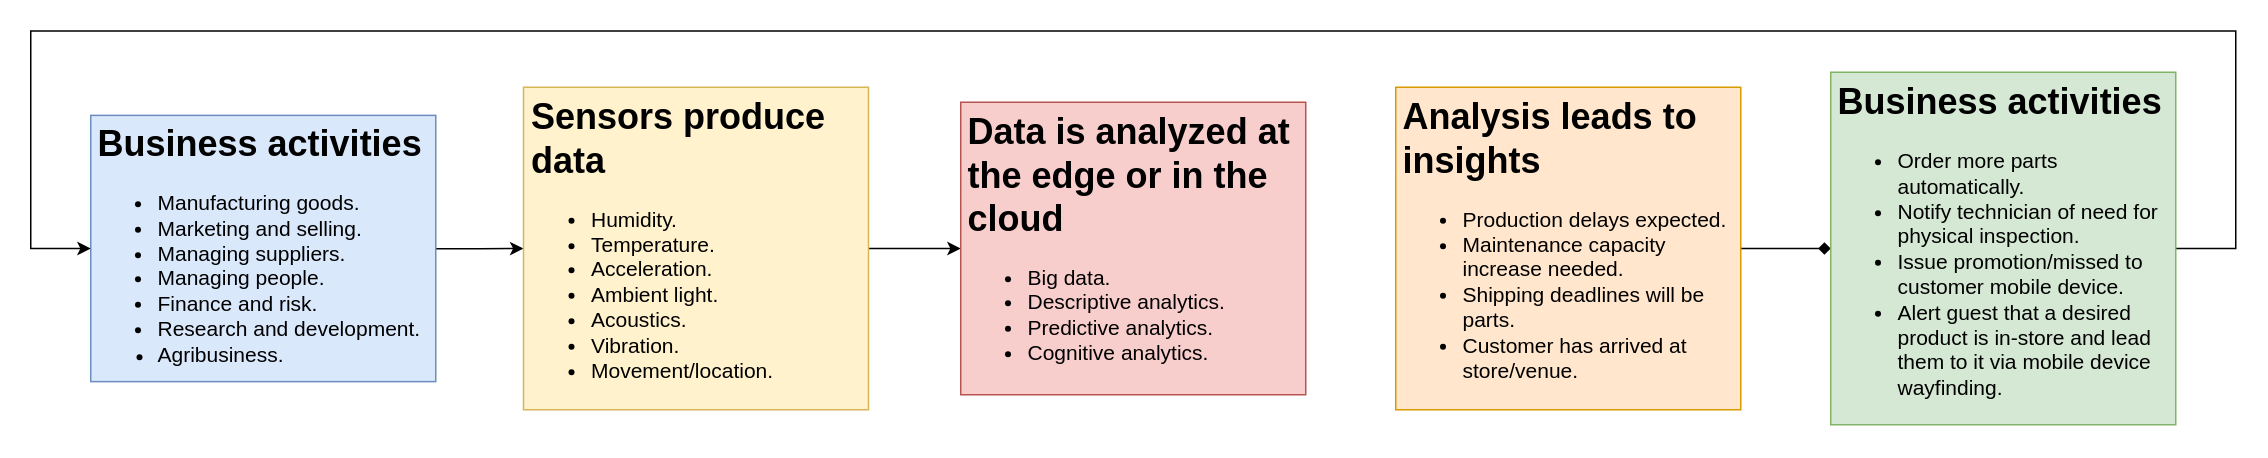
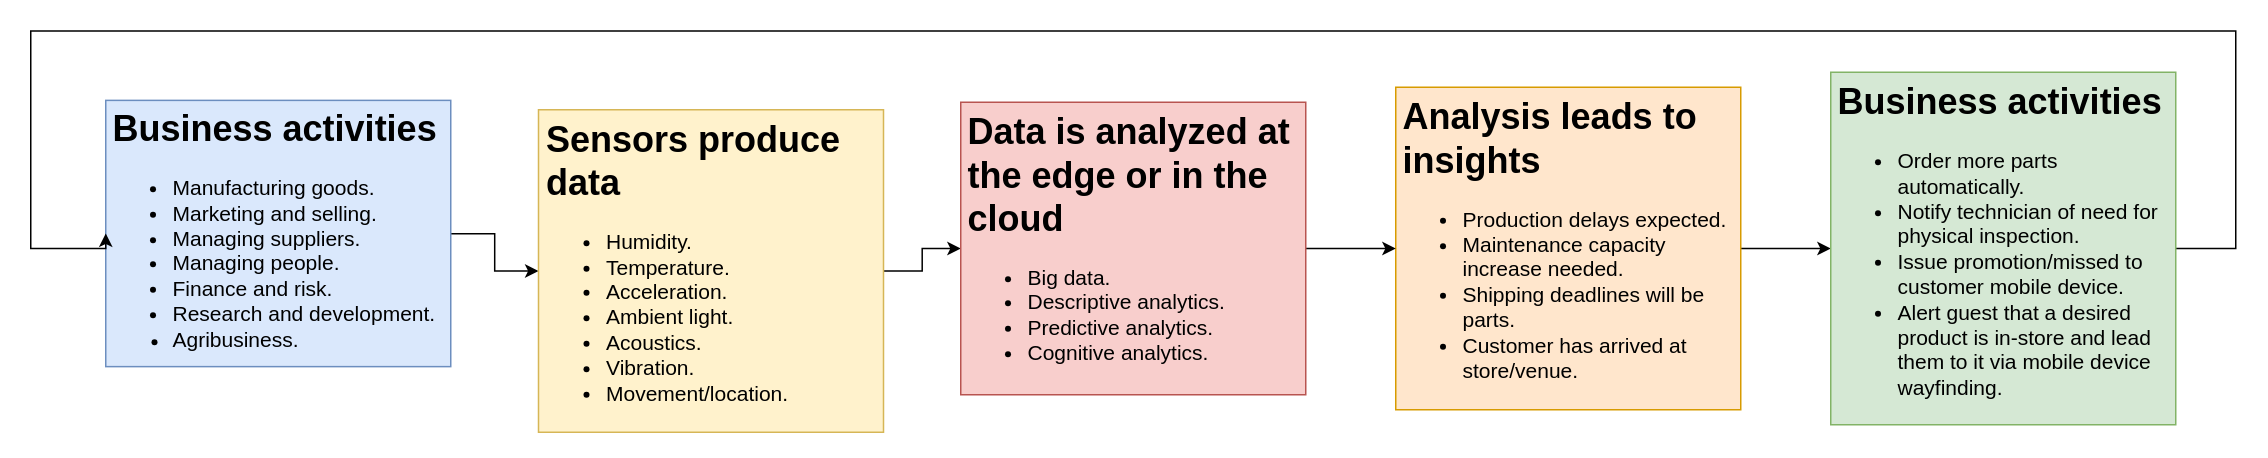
  <mxCell id="0" />
  <mxCell id="1" parent="0" />
  <mxCell id="2" style="edgeStyle=orthogonalEdgeStyle;rounded=0;orthogonalLoop=1;jettySize=auto;html=1;" parent="1" source="3" target="5" edge="1"><mxGeometry relative="1" as="geometry" /></mxCell>
- <mxCell id="3" value="&lt;h1&gt;Business activities&lt;/h1&gt;&lt;p&gt;&lt;/p&gt;&lt;ul style=&quot;&quot;&gt;&lt;li style=&quot;font-size: 14px;&quot;&gt;Manufacturing goods.&lt;/li&gt;&lt;li style=&quot;font-size: 14px;&quot;&gt;Marketing and selling.&lt;/li&gt;&lt;li style=&quot;font-size: 14px;&quot;&gt;Managing suppliers.&lt;/li&gt;&lt;li style=&quot;font-size: 14px;&quot;&gt;Managing people.&lt;/li&gt;&lt;li style=&quot;font-size: 14px;&quot;&gt;Finance and risk.&lt;/li&gt;&lt;li style=&quot;font-size: 14px;&quot;&gt;&lt;span style=&quot;background-color: initial;&quot;&gt;Research and development.&lt;/span&gt;&lt;/li&gt;&lt;li style=&quot;&quot;&gt;&lt;span style=&quot;background-color: initial;&quot;&gt;&lt;font style=&quot;font-size: 14px;&quot;&gt;Agribusiness.&lt;/font&gt;&lt;br&gt;&lt;/span&gt;&lt;/li&gt;&lt;/ul&gt;&lt;p&gt;&lt;/p&gt;" style="text;html=1;strokeColor=#6c8ebf;fillColor=#dae8fc;spacing=5;spacingTop=-20;whiteSpace=wrap;overflow=hidden;rounded=0;" parent="1" vertex="1"><mxGeometry x="60" y="76.25" width="230" height="177.5" as="geometry" /></mxCell>
+ <mxCell id="3" value="&lt;h1&gt;Business activities&lt;/h1&gt;&lt;p&gt;&lt;/p&gt;&lt;ul style=&quot;&quot;&gt;&lt;li style=&quot;font-size: 14px;&quot;&gt;Manufacturing goods.&lt;/li&gt;&lt;li style=&quot;font-size: 14px;&quot;&gt;Marketing and selling.&lt;/li&gt;&lt;li style=&quot;font-size: 14px;&quot;&gt;Managing suppliers.&lt;/li&gt;&lt;li style=&quot;font-size: 14px;&quot;&gt;Managing people.&lt;/li&gt;&lt;li style=&quot;font-size: 14px;&quot;&gt;Finance and risk.&lt;/li&gt;&lt;li style=&quot;font-size: 14px;&quot;&gt;&lt;span style=&quot;background-color: initial;&quot;&gt;Research and development.&lt;/span&gt;&lt;/li&gt;&lt;li style=&quot;&quot;&gt;&lt;span style=&quot;background-color: initial;&quot;&gt;&lt;font style=&quot;font-size: 14px;&quot;&gt;Agribusiness.&lt;/font&gt;&lt;br&gt;&lt;/span&gt;&lt;/li&gt;&lt;/ul&gt;&lt;p&gt;&lt;/p&gt;" style="text;html=1;strokeColor=#6c8ebf;fillColor=#dae8fc;spacing=5;spacingTop=-20;whiteSpace=wrap;overflow=hidden;rounded=0;" parent="1" vertex="1"><mxGeometry x="70" y="66.25" width="230" height="177.5" as="geometry" /></mxCell>
  <mxCell id="4" style="edgeStyle=orthogonalEdgeStyle;rounded=0;orthogonalLoop=1;jettySize=auto;html=1;entryX=0;entryY=0.5;entryDx=0;entryDy=0;" parent="1" source="5" target="9" edge="1"><mxGeometry relative="1" as="geometry" /></mxCell>
- <mxCell id="5" value="&lt;h1&gt;Sensors produce data&lt;/h1&gt;&lt;ul style=&quot;font-size: 14px;&quot;&gt;&lt;li&gt;Humidity.&lt;/li&gt;&lt;li&gt;Temperature.&lt;/li&gt;&lt;li&gt;Acceleration.&lt;/li&gt;&lt;li&gt;Ambient light.&lt;/li&gt;&lt;li&gt;Acoustics.&lt;/li&gt;&lt;li&gt;Vibration.&lt;/li&gt;&lt;li&gt;Movement/location.&lt;/li&gt;&lt;/ul&gt;&lt;p&gt;&lt;/p&gt;" style="text;html=1;strokeColor=#d6b656;fillColor=#fff2cc;spacing=5;spacingTop=-20;whiteSpace=wrap;overflow=hidden;rounded=0;" parent="1" vertex="1"><mxGeometry x="348.5" y="57.5" width="230" height="215" as="geometry" /></mxCell>
- <mxCell id="6" style="edgeStyle=orthogonalEdgeStyle;rounded=0;orthogonalLoop=1;jettySize=auto;html=1;endArrow=diamond;" parent="1" source="7" target="11" edge="1"><mxGeometry relative="1" as="geometry" /></mxCell>
+ <mxCell id="5" value="&lt;h1&gt;Sensors produce data&lt;/h1&gt;&lt;ul style=&quot;font-size: 14px;&quot;&gt;&lt;li&gt;Humidity.&lt;/li&gt;&lt;li&gt;Temperature.&lt;/li&gt;&lt;li&gt;Acceleration.&lt;/li&gt;&lt;li&gt;Ambient light.&lt;/li&gt;&lt;li&gt;Acoustics.&lt;/li&gt;&lt;li&gt;Vibration.&lt;/li&gt;&lt;li&gt;Movement/location.&lt;/li&gt;&lt;/ul&gt;&lt;p&gt;&lt;/p&gt;" style="text;html=1;strokeColor=#d6b656;fillColor=#fff2cc;spacing=5;spacingTop=-20;whiteSpace=wrap;overflow=hidden;rounded=0;" parent="1" vertex="1"><mxGeometry x="358.5" y="72.5" width="230" height="215" as="geometry" /></mxCell>
+ <mxCell id="6" style="edgeStyle=orthogonalEdgeStyle;rounded=0;orthogonalLoop=1;jettySize=auto;html=1;" parent="1" source="7" target="11" edge="1"><mxGeometry relative="1" as="geometry" /></mxCell>
  <mxCell id="7" value="&lt;h1&gt;Analysis leads to insights&lt;/h1&gt;&lt;ul style=&quot;font-size: 14px;&quot;&gt;&lt;li&gt;Production delays expected.&lt;/li&gt;&lt;li&gt;Maintenance capacity increase needed.&lt;/li&gt;&lt;li&gt;Shipping deadlines will be parts.&lt;/li&gt;&lt;li&gt;Customer has arrived at store/venue.&lt;/li&gt;&lt;/ul&gt;&lt;p&gt;&lt;/p&gt;" style="text;html=1;strokeColor=#d79b00;fillColor=#ffe6cc;spacing=5;spacingTop=-20;whiteSpace=wrap;overflow=hidden;rounded=0;" parent="1" vertex="1"><mxGeometry x="930" y="57.5" width="230" height="215" as="geometry" /></mxCell>
+ <mxCell id="8" style="edgeStyle=orthogonalEdgeStyle;rounded=0;orthogonalLoop=1;jettySize=auto;html=1;" parent="1" source="9" target="7" edge="1"><mxGeometry relative="1" as="geometry" /></mxCell>
  <mxCell id="9" value="&lt;h1&gt;Data is analyzed at the edge or in the cloud&lt;/h1&gt;&lt;ul style=&quot;font-size: 14px;&quot;&gt;&lt;li&gt;Big data.&lt;/li&gt;&lt;li&gt;Descriptive analytics.&lt;/li&gt;&lt;li&gt;Predictive analytics.&lt;/li&gt;&lt;li&gt;Cognitive analytics.&lt;/li&gt;&lt;/ul&gt;&lt;p&gt;&lt;/p&gt;" style="text;html=1;strokeColor=#b85450;fillColor=#f8cecc;spacing=5;spacingTop=-20;whiteSpace=wrap;overflow=hidden;rounded=0;" parent="1" vertex="1"><mxGeometry x="640" y="67.5" width="230" height="195" as="geometry" /></mxCell>
  <mxCell id="10" style="edgeStyle=orthogonalEdgeStyle;rounded=0;orthogonalLoop=1;jettySize=auto;html=1;entryX=0;entryY=0.5;entryDx=0;entryDy=0;" parent="1" source="11" target="3" edge="1"><mxGeometry relative="1" as="geometry"><Array as="points"><mxPoint x="1490" y="165" /><mxPoint x="1490" y="20" /><mxPoint x="20" y="20" /><mxPoint x="20" y="165" /></Array></mxGeometry></mxCell>
  <mxCell id="11" value="&lt;h1&gt;Business activities&lt;/h1&gt;&lt;ul style=&quot;font-size: 14px;&quot;&gt;&lt;li&gt;Order more parts automatically.&lt;/li&gt;&lt;li&gt;Notify technician of need for physical inspection.&lt;/li&gt;&lt;li&gt;Issue promotion/missed to customer mobile device.&lt;/li&gt;&lt;li&gt;Alert guest that a desired product is in-store and lead them to it via mobile device wayfinding.&lt;/li&gt;&lt;/ul&gt;&lt;p&gt;&lt;/p&gt;" style="text;html=1;strokeColor=#82b366;fillColor=#d5e8d4;spacing=5;spacingTop=-20;whiteSpace=wrap;overflow=hidden;rounded=0;" parent="1" vertex="1"><mxGeometry x="1220" y="47.5" width="230" height="235" as="geometry" /></mxCell>
